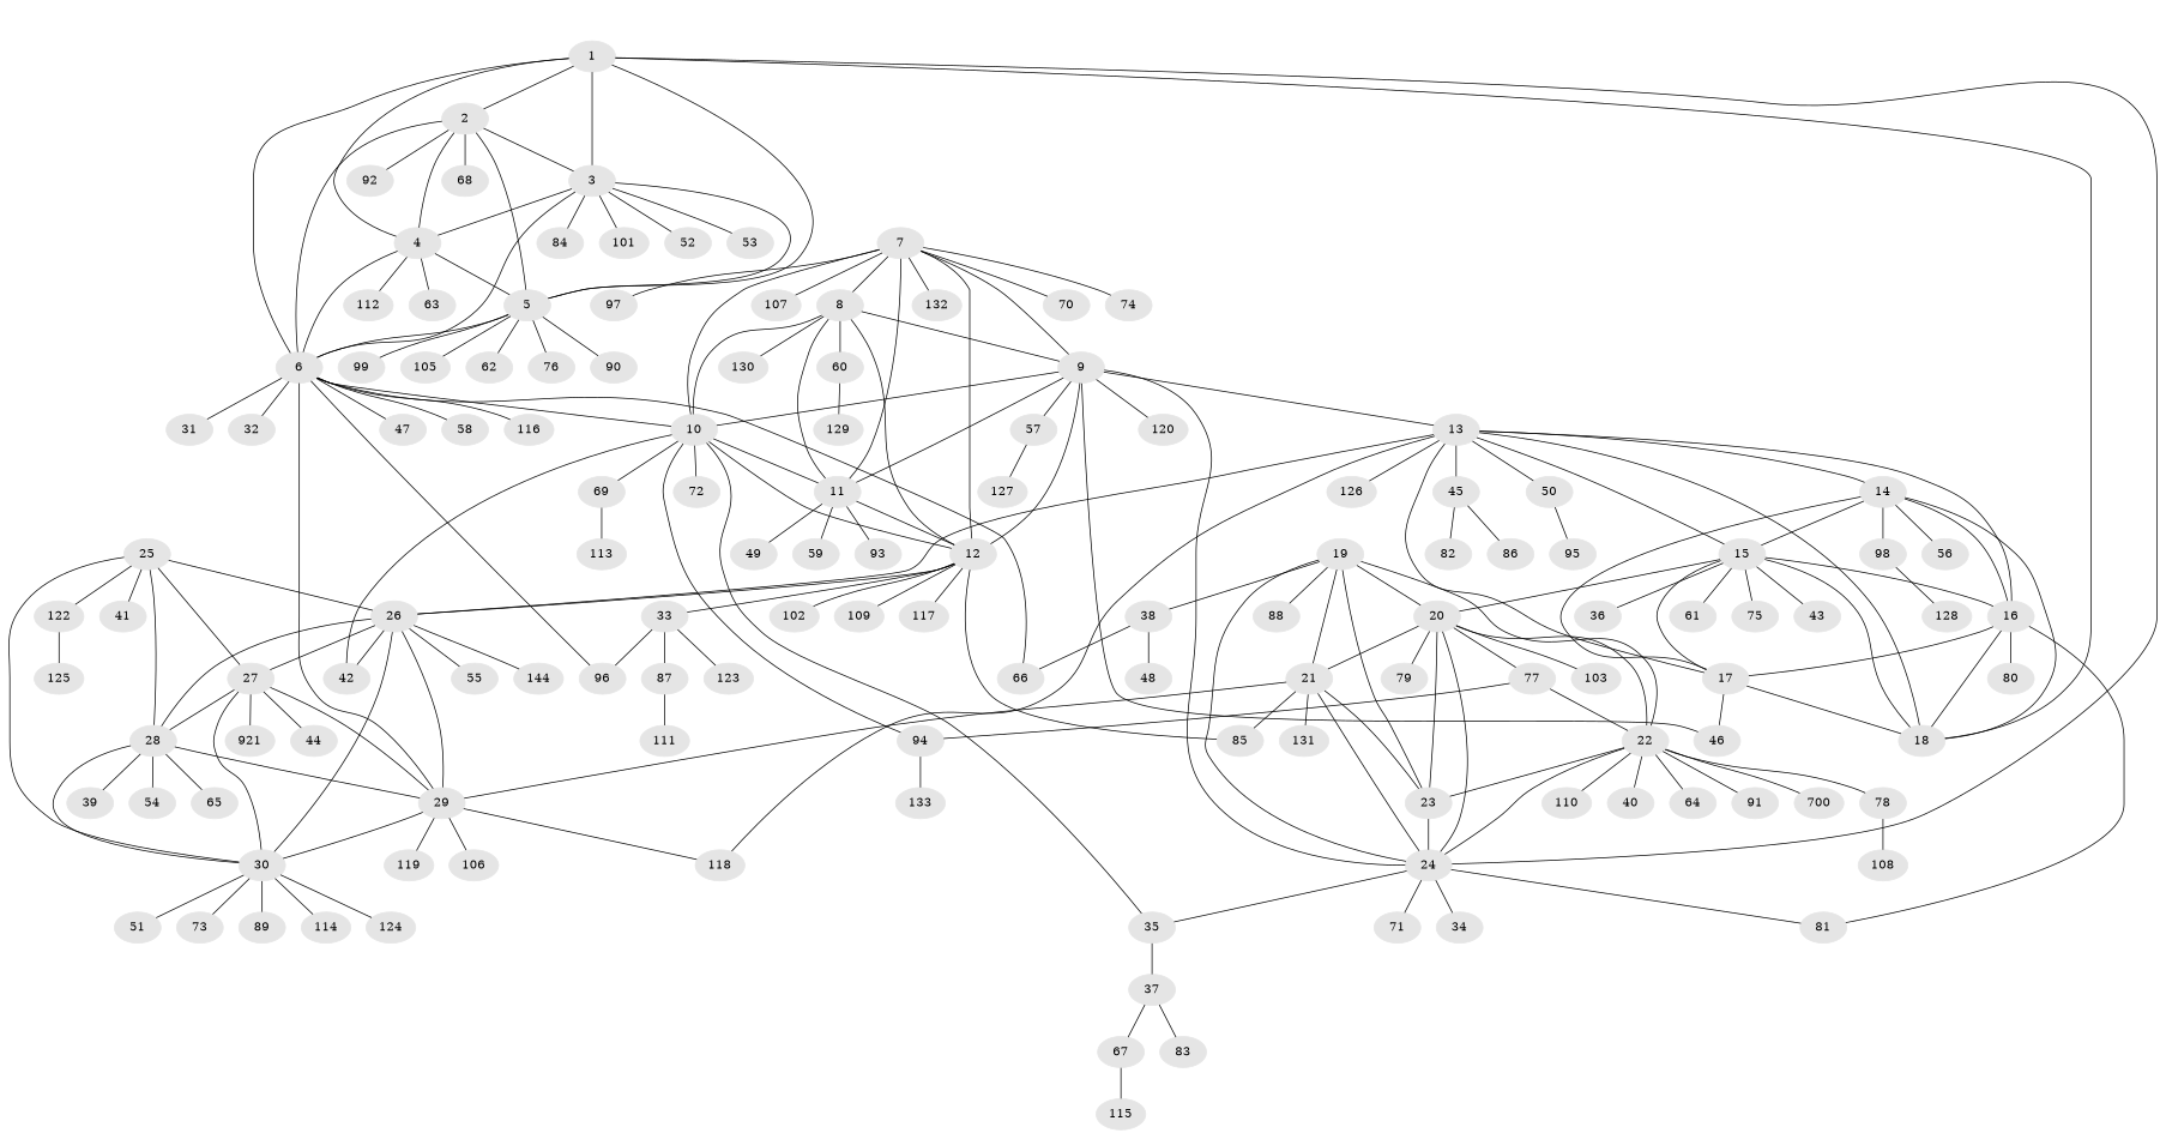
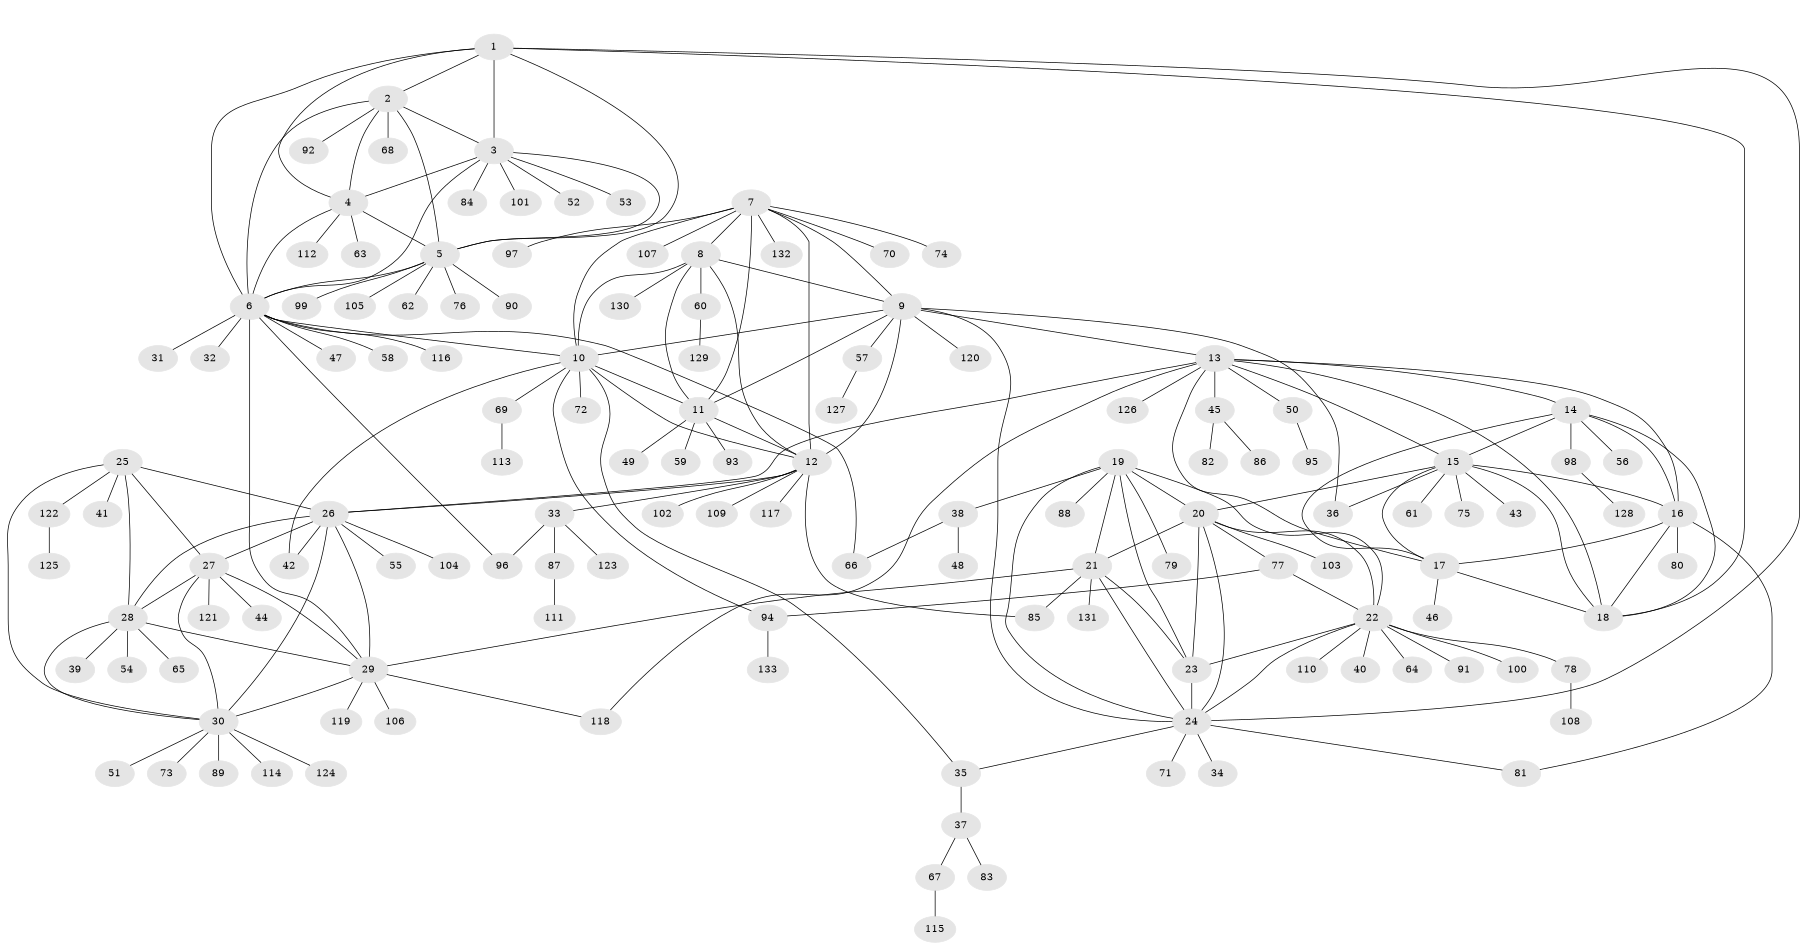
  graph {
    node [color=gray90 style=filled]
    1
    2
    3
    4
    5
    6
    18
    24
    68
    92
    52
    53
    84
    101
    63
    112
    62
    76
    90
    99
    105
    10
    29
    31
    32
    47
    58
    66
    96
    116
    35
    81
    34
    71
    11
    12
    42
    69
    72
    94
    118
    30
    106
    119
    7
    8
    9
    70
    74
    97
    107
    132
    60
    130
    13
    46
    57
    120
    49
    59
    93
    26
    33
    85
    102
    109
    117
    129
    14
    15
    16
    17
    45
    50
    126
    127
    37
    113
    133
    27
    28
    55
-   104 [label=144]
+   104
    87
    123
    56
    98
    20
    36
    43
    61
    75
    80
    82
    86
    95
    128
    21
    22
    23
    77
    79
    103
    19
    38
    88
    131
    40
    64
    78
    91
-   100 [label=700]
+   100
    110
    48
    108
    25
    41
    122
    44
-   121 [label=921]
+   121
    39
    54
    65
    51
    73
    89
    114
    124
    125
    67
    83
    111
    115
    1 -- 2
    1 -- 3
    1 -- 4
    1 -- 5
    1 -- 6
    1 -- 18
    1 -- 24
    2 -- 3
    2 -- 4
    2 -- 5
    2 -- 6
    2 -- 68
    2 -- 92
    3 -- 4
    3 -- 5
    3 -- 6
    3 -- 52
    3 -- 53
    3 -- 84
    3 -- 101
    4 -- 5
    4 -- 6
    4 -- 63
    4 -- 112
    5 -- 6
    5 -- 62
    5 -- 76
    5 -- 90
    5 -- 99
    5 -- 105
    6 -- 10
    6 -- 29
    6 -- 31
    6 -- 32
    6 -- 47
    6 -- 58
    6 -- 66
    6 -- 96
    6 -- 116
    24 -- 35
    24 -- 81
    24 -- 34
    24 -- 71
    10 -- 35
    10 -- 11
    10 -- 12
    10 -- 42
    10 -- 69
    10 -- 72
    10 -- 94
    29 -- 118
    29 -- 30
    29 -- 106
    29 -- 119
    35 -- 37
    11 -- 12
    11 -- 49
    11 -- 59
    11 -- 93
    12 -- 26
    12 -- 33
    12 -- 85
    12 -- 102
    12 -- 109
    12 -- 117
    69 -- 113
    94 -- 133
    30 -- 51
    30 -- 73
    30 -- 89
    30 -- 114
    30 -- 124
    7 -- 10
    7 -- 11
    7 -- 12
    7 -- 8
    7 -- 9
    7 -- 70
    7 -- 74
    7 -- 97
    7 -- 107
    7 -- 132
    8 -- 10
    8 -- 11
    8 -- 12
    8 -- 9
    8 -- 60
    8 -- 130
    9 -- 24
    9 -- 10
    9 -- 11
    9 -- 12
    9 -- 13
-   9 -- 46
+   9 -- 36
    9 -- 57
    9 -- 120
    60 -- 129
    13 -- 18
    13 -- 118
    13 -- 26
    13 -- 14
    13 -- 15
    13 -- 16
    13 -- 17
    13 -- 45
    13 -- 50
    13 -- 126
    57 -- 127
    26 -- 29
    26 -- 42
    26 -- 30
    26 -- 27
    26 -- 28
    26 -- 55
    26 -- 104
    33 -- 96
    33 -- 87
    33 -- 123
    14 -- 18
    14 -- 15
    14 -- 16
    14 -- 17
    14 -- 56
    14 -- 98
    15 -- 18
    15 -- 16
    15 -- 17
    15 -- 20
    15 -- 36
    15 -- 43
    15 -- 61
    15 -- 75
    16 -- 18
    16 -- 81
    16 -- 17
    16 -- 80
    17 -- 18
    17 -- 46
    45 -- 82
    45 -- 86
    50 -- 95
    37 -- 67
    37 -- 83
    27 -- 29
    27 -- 30
    27 -- 28
    27 -- 44
    27 -- 121
    28 -- 29
    28 -- 30
    28 -- 39
    28 -- 54
    28 -- 65
    87 -- 111
    98 -- 128
    20 -- 24
    20 -- 21
    20 -- 22
    20 -- 23
    20 -- 77
-   20 -- 79
+   19 -- 79
    20 -- 103
    21 -- 24
    21 -- 29
    21 -- 85
    21 -- 23
    21 -- 131
    22 -- 24
    22 -- 23
    22 -- 40
    22 -- 64
    22 -- 78
    22 -- 91
    22 -- 100
    22 -- 110
    23 -- 24
    77 -- 94
    77 -- 22
    19 -- 24
    19 -- 20
    19 -- 21
    19 -- 22
    19 -- 23
    19 -- 38
    19 -- 88
    38 -- 66
    38 -- 48
    78 -- 108
    25 -- 30
    25 -- 26
    25 -- 27
    25 -- 28
    25 -- 41
    25 -- 122
    122 -- 125
    67 -- 115
  }
